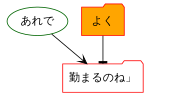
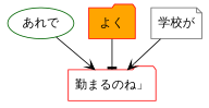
  digraph {
    node [color=red fillcolor=white shape=folder style=filled]
    edge [arrowhead=vee]
    n1 [color=darkgreen label="あれで" shape=ellipse]
    n2 [label="勤まるのね」"]
    n3 [fillcolor=orange label="よく"]
+   n4 [color=gray40 label="学校が" shape=note]
    n1 -> n2
    n3 -> n2 [arrowhead=tee]
+   n4 -> n2
  }
